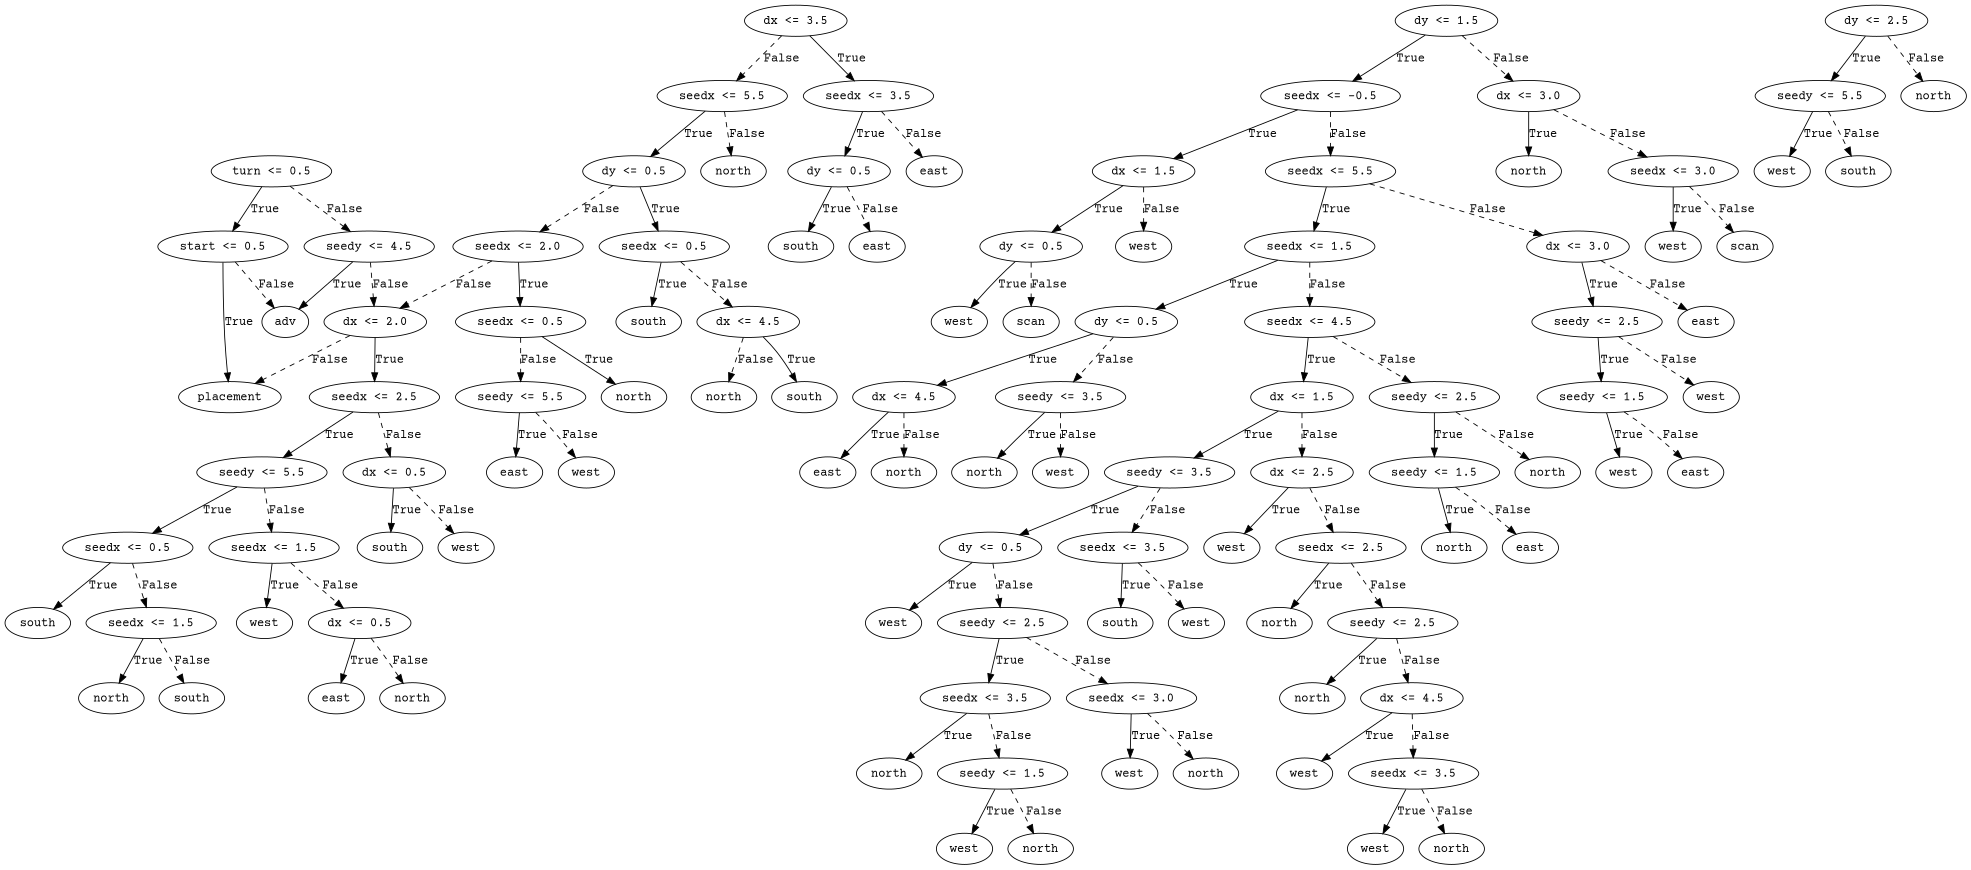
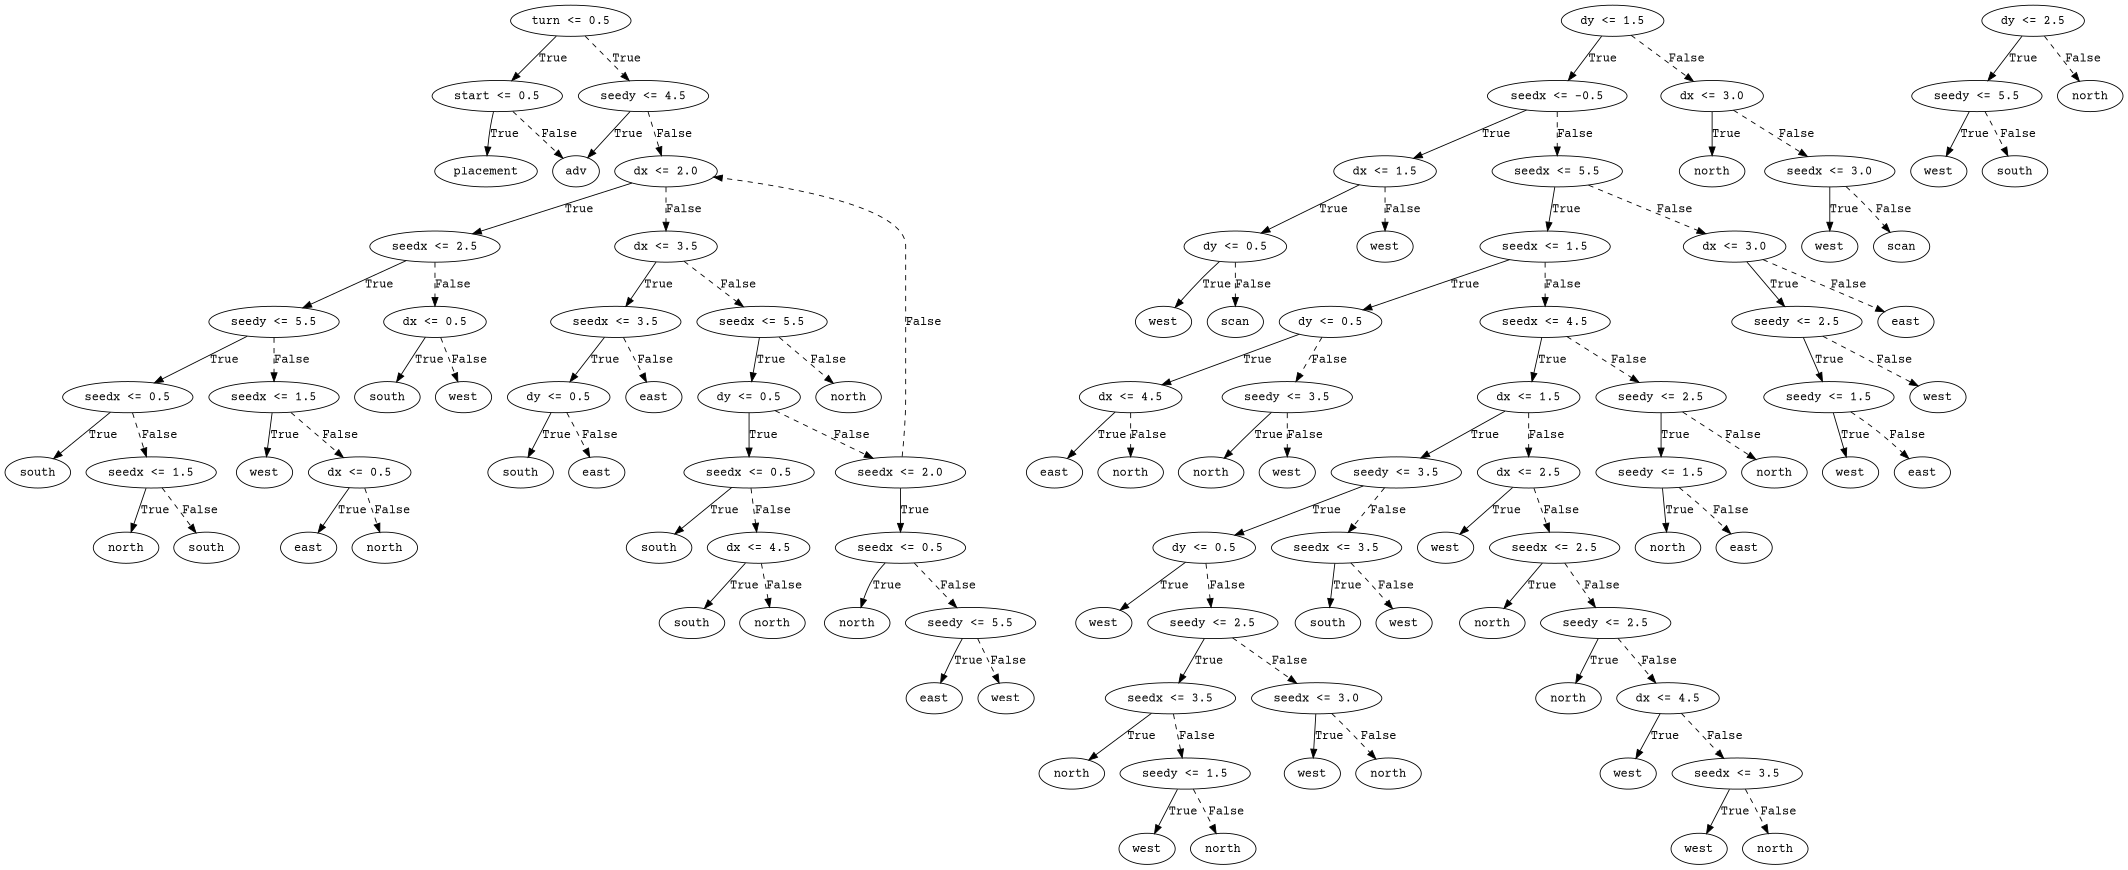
  digraph {
    fontname="Courier Prime"
    node [fontname="Courier Prime"]
    edge [fontname="Courier Prime"]
    n1 [label="turn <= 0.5"]
    n2 [label="start <= 0.5"]
    n3 [label="seedy <= 4.5"]
    n4 [label=placement]
    n5 [label=adv]
    n6 [label="dx <= 2.0"]
    n7 [label="dy <= 1.5"]
    n8 [label="seedx <= -0.5"]
    n9 [label="dx <= 3.0"]
    n10 [label="seedx <= 2.5"]
    n11 [label="dx <= 3.5"]
    n12 [label="dx <= 1.5"]
    n13 [label="seedx <= 5.5"]
    n14 [label=north]
    n15 [label="seedx <= 3.0"]
    n16 [label="dy <= 0.5"]
    n17 [label=west]
    n18 [label="seedx <= 1.5"]
    n19 [label="dx <= 3.0"]
    n20 [label=west]
    n21 [label=scan]
    n22 [label="dy <= 0.5"]
    n23 [label="seedx <= 4.5"]
    n24 [label="seedy <= 2.5"]
    n25 [label=east]
    n26 [label="dx <= 4.5"]
    n27 [label="seedy <= 3.5"]
    n28 [label="dx <= 1.5"]
    n29 [label="seedy <= 2.5"]
    n30 [label=east]
    n31 [label=north]
    n32 [label=north]
    n33 [label=west]
    n34 [label="seedy <= 3.5"]
    n35 [label="dx <= 2.5"]
    n36 [label="seedy <= 1.5"]
    n37 [label=north]
    n38 [label="dy <= 0.5"]
    n39 [label="seedx <= 3.5"]
    n40 [label=west]
    n41 [label="seedx <= 2.5"]
    n42 [label=west]
    n43 [label="seedy <= 2.5"]
    n44 [label=south]
    n45 [label=west]
    n46 [label="seedx <= 3.5"]
    n47 [label="seedx <= 3.0"]
    n48 [label=north]
    n49 [label="seedy <= 1.5"]
    n50 [label=west]
    n51 [label=north]
    n52 [label=west]
    n53 [label=north]
    n54 [label=north]
    n55 [label="seedy <= 2.5"]
    n56 [label=north]
    n57 [label="dx <= 4.5"]
    n58 [label=west]
    n59 [label="seedx <= 3.5"]
    n60 [label=west]
    n61 [label=north]
    n62 [label=north]
    n63 [label=east]
    n64 [label="seedy <= 1.5"]
    n65 [label=west]
    n66 [label=west]
    n67 [label=east]
    n68 [label=west]
    n69 [label=scan]
    n70 [label="seedy <= 5.5"]
    n71 [label="dx <= 0.5"]
    n72 [label="seedx <= 3.5"]
    n73 [label="seedx <= 5.5"]
    n74 [label="seedx <= 0.5"]
    n75 [label="seedx <= 1.5"]
    n76 [label=south]
    n77 [label=west]
    n78 [label=south]
    n79 [label="seedx <= 1.5"]
    n80 [label=west]
    n81 [label="dx <= 0.5"]
    n82 [label=north]
    n83 [label=south]
    n84 [label=east]
    n85 [label=north]
    n86 [label="dy <= 0.5"]
    n87 [label=east]
    n88 [label="dy <= 0.5"]
    n89 [label=north]
    n90 [label=south]
    n91 [label=east]
    n92 [label="seedx <= 0.5"]
    n93 [label="seedx <= 2.0"]
    n94 [label=south]
    n95 [label="dx <= 4.5"]
    n96 [label="seedx <= 0.5"]
    n97 [label=south]
    n98 [label=north]
    n99 [label=north]
    n100 [label="seedy <= 5.5"]
    n101 [label="dy <= 2.5"]
    n102 [label="seedy <= 5.5"]
    n103 [label=north]
    n104 [label=east]
    n105 [label=west]
    n106 [label=west]
    n107 [label=south]
    n1 -> n2 [label=True]
-   n1 -> n3 [label=False style=dashed]
+   n1 -> n3 [label=True style=dashed]
    n2 -> n4 [label=True]
    n2 -> n5 [label=False style=dashed]
    n3 -> n5 [label=True]
    n3 -> n6 [label=False style=dashed]
    n6 -> n10 [label=True]
-   n6 -> n4 [label=False style=dashed]
+   n6 -> n11 [label=False style=dashed]
    n7 -> n8 [label=True]
    n7 -> n9 [label=False style=dashed]
    n8 -> n12 [label=True]
    n8 -> n13 [label=False style=dashed]
    n9 -> n14 [label=True]
    n9 -> n15 [label=False style=dashed]
    n10 -> n70 [label=True]
    n10 -> n71 [label=False style=dashed]
    n11 -> n72 [label=True]
    n11 -> n73 [label=False style=dashed]
    n12 -> n16 [label=True]
    n12 -> n17 [label=False style=dashed]
    n13 -> n18 [label=True]
    n13 -> n19 [label=False style=dashed]
    n15 -> n68 [label=True]
    n15 -> n69 [label=False style=dashed]
    n16 -> n20 [label=True]
    n16 -> n21 [label=False style=dashed]
    n18 -> n22 [label=True]
    n18 -> n23 [label=False style=dashed]
    n19 -> n24 [label=True]
    n19 -> n25 [label=False style=dashed]
    n22 -> n26 [label=True]
    n22 -> n27 [label=False style=dashed]
    n23 -> n28 [label=True]
    n23 -> n29 [label=False style=dashed]
    n24 -> n64 [label=True]
    n24 -> n65 [label=False style=dashed]
    n26 -> n30 [label=True]
    n26 -> n31 [label=False style=dashed]
    n27 -> n32 [label=True]
    n27 -> n33 [label=False style=dashed]
    n28 -> n34 [label=True]
    n28 -> n35 [label=False style=dashed]
    n29 -> n36 [label=True]
    n29 -> n37 [label=False style=dashed]
    n34 -> n38 [label=True]
    n34 -> n39 [label=False style=dashed]
    n35 -> n40 [label=True]
    n35 -> n41 [label=False style=dashed]
    n36 -> n62 [label=True]
    n36 -> n63 [label=False style=dashed]
    n38 -> n42 [label=True]
    n38 -> n43 [label=False style=dashed]
    n39 -> n44 [label=True]
    n39 -> n45 [label=False style=dashed]
    n41 -> n54 [label=True]
    n41 -> n55 [label=False style=dashed]
    n43 -> n46 [label=True]
    n43 -> n47 [label=False style=dashed]
    n46 -> n48 [label=True]
    n46 -> n49 [label=False style=dashed]
    n47 -> n50 [label=True]
    n47 -> n51 [label=False style=dashed]
    n49 -> n52 [label=True]
    n49 -> n53 [label=False style=dashed]
    n55 -> n56 [label=True]
    n55 -> n57 [label=False style=dashed]
    n57 -> n58 [label=True]
    n57 -> n59 [label=False style=dashed]
    n59 -> n60 [label=True]
    n59 -> n61 [label=False style=dashed]
    n64 -> n66 [label=True]
    n64 -> n67 [label=False style=dashed]
    n70 -> n74 [label=True]
    n70 -> n75 [label=False style=dashed]
    n71 -> n76 [label=True]
    n71 -> n77 [label=False style=dashed]
    n72 -> n86 [label=True]
    n72 -> n87 [label=False style=dashed]
    n73 -> n88 [label=True]
    n73 -> n89 [label=False style=dashed]
    n74 -> n78 [label=True]
    n74 -> n79 [label=False style=dashed]
    n75 -> n80 [label=True]
    n75 -> n81 [label=False style=dashed]
    n79 -> n82 [label=True]
    n79 -> n83 [label=False style=dashed]
    n81 -> n84 [label=True]
    n81 -> n85 [label=False style=dashed]
    n86 -> n90 [label=True]
    n86 -> n91 [label=False style=dashed]
    n88 -> n92 [label=True]
    n88 -> n93 [label=False style=dashed]
    n92 -> n94 [label=True]
    n92 -> n95 [label=False style=dashed]
    n93 -> n6 [label=False style=dashed]
    n93 -> n96 [label=True]
    n95 -> n97 [label=True]
    n95 -> n98 [label=False style=dashed]
    n96 -> n99 [label=True]
    n96 -> n100 [label=False style=dashed]
    n100 -> n104 [label=True]
    n100 -> n105 [label=False style=dashed]
    n101 -> n102 [label=True]
    n101 -> n103 [label=False style=dashed]
    n102 -> n106 [label=True]
    n102 -> n107 [label=False style=dashed]
  }
